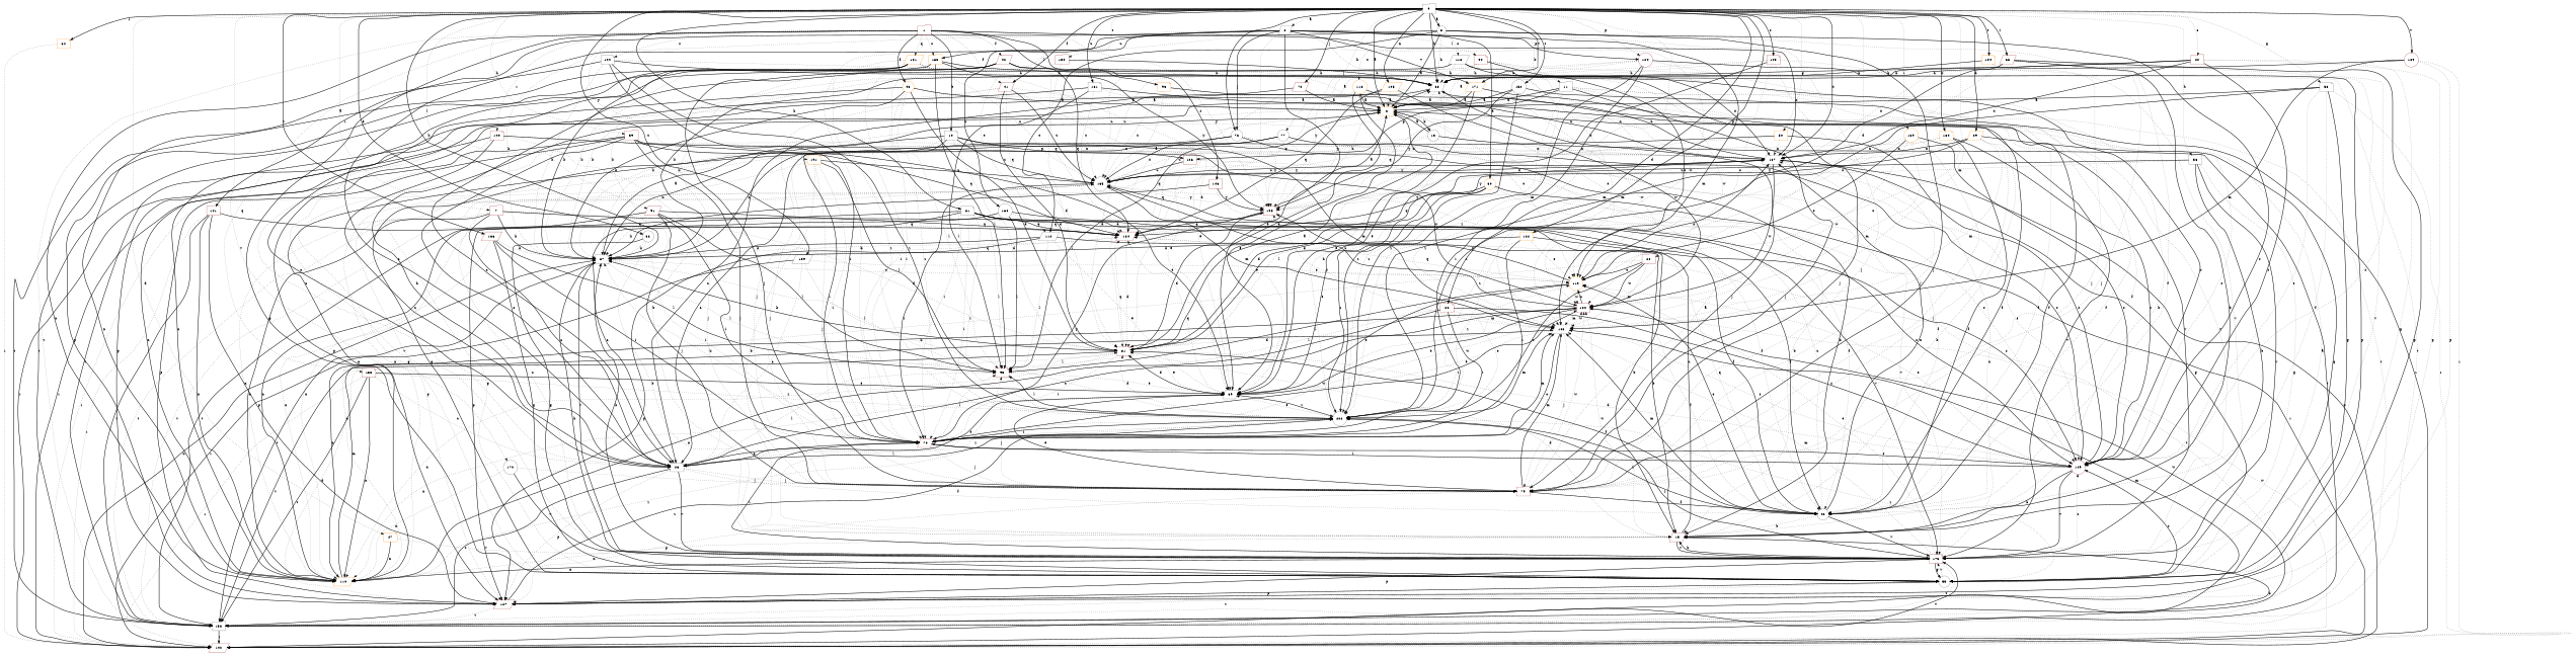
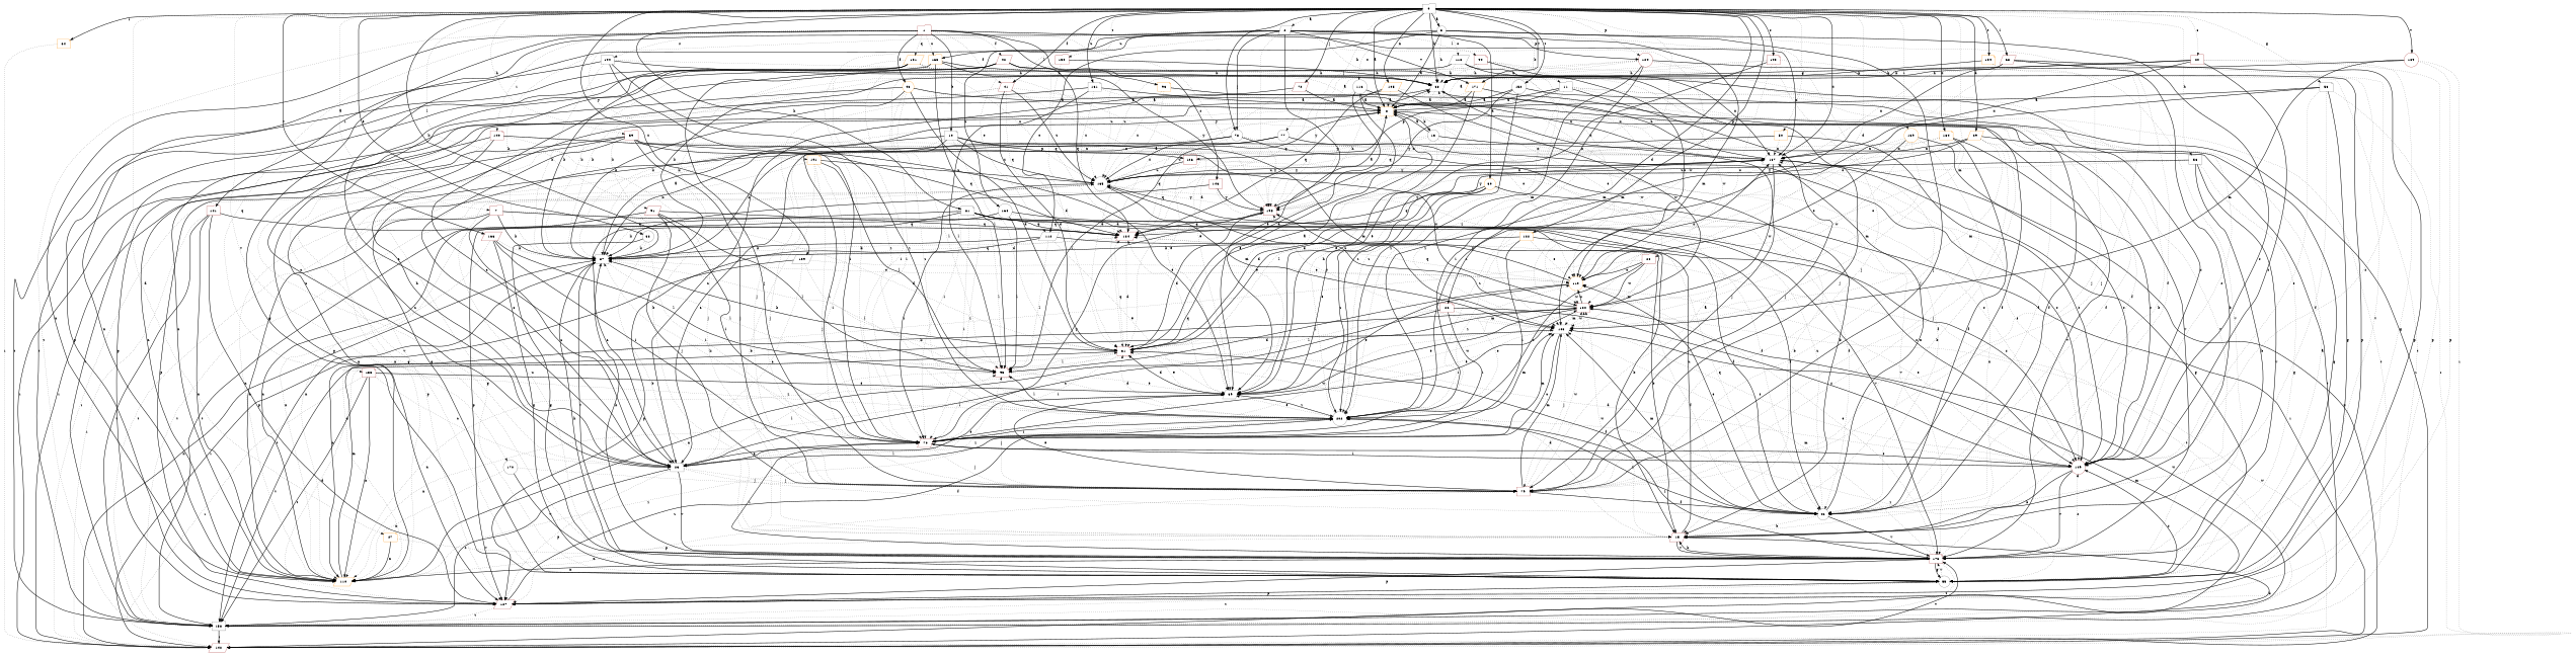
  strict digraph {
    node [color=brown shape=note]
    edge [style=bold]
    0 [color=gray40 shape=folder]
    2 [color=gray40 shape=parallelogram]
    3 [color=gray40 shape=circle]
    7 [shape=folder]
    8 [color=darkorange]
    20 [shape=folder]
    26
    27 [color=darkorange]
    28 [shape=folder]
    29 [color=darkorange shape=parallelogram]
    33 [color=gray40 shape=circle]
    41 [shape=parallelogram]
    50 [color=darkorange shape=folder]
    53 [color=gray40]
    56 [color=gray40 shape=folder]
    59 [shape=folder]
    63 [color=gray40 shape=parallelogram]
    64 [color=darkorange]
    68 [shape=parallelogram]
    72 [shape=parallelogram]
    77 [color=gray40 shape=circle]
    78 [color=gray40 shape=circle]
    81 [color=gray40]
    87 [color=gray40]
    91 [shape=parallelogram]
    103 [color=gray40 shape=parallelogram]
    105 [color=darkorange shape=parallelogram]
    122 [color=darkorange]
    124 [shape=circle]
    139 [color=darkorange shape=circle]
    143
    150 [shape=folder]
    152 [color=gray40 shape=circle]
    154 [color=darkorange]
    159 [color=gray40 shape=parallelogram]
    161 [color=gray40]
    166 [shape=parallelogram]
    169 [shape=circle]
    170 [color=gray40 shape=circle]
    171 [color=darkorange shape=parallelogram]
    184 [color=darkorange]
    187 [color=gray40 shape=parallelogram]
    202 [color=gray40 shape=circle]
    163 [color=darkorange shape=folder]
    30 [color=darkorange shape=circle]
    31
    39 [color=gray40 shape=parallelogram]
    70 [shape=parallelogram]
    79 [shape=folder]
    94
    112 [color=gray40 shape=parallelogram]
    141 [shape=folder]
    164 [color=gray40 shape=circle]
    11 [color=gray40 shape=folder]
    23 [color=gray40]
    46 [color=gray40 shape=circle]
-   116 [color=darkorange shape=circle]
+   116 [color=gray40 shape=circle]
    118 [color=gray40 shape=parallelogram]
    149 [shape=circle]
    110 [color=darkorange shape=parallelogram]
    158 [color=gray40 shape=folder]
    134 [shape=parallelogram]
    13 [color=gray40 shape=circle]
    95
    173
    55 [color=gray40 shape=circle]
    127 [shape=parallelogram]
    180
    119 [color=darkorange shape=circle]
    195
    15 [shape=parallelogram]
    165 [color=gray40 shape=circle]
    142 [shape=parallelogram]
    1 [shape=folder]
    10 [color=gray40]
    42 [shape=parallelogram]
    43 [color=darkorange shape=circle]
    93 [color=darkorange]
    131 [color=darkorange shape=parallelogram]
    133
    140
    144 [color=gray40]
    146 [shape=folder]
    191 [color=darkorange]
    126 [shape=folder]
    0 -> 2 [label=a style=dotted]
    0 -> 3 [label=a]
    0 -> 7 [label=a style=dotted]
    0 -> 8 [label=a]
    0 -> 20 [label=c style=dotted]
    0 -> 26 [label=d]
    0 -> 27 [label=d style=dotted]
    0 -> 28 [label=d style=dotted]
    0 -> 29 [label=d]
    0 -> 33 [label=e]
    0 -> 41 [label=f]
    0 -> 50 [label=g style=dotted]
    0 -> 53 [label=g style=dotted]
    0 -> 56 [label=h style=dotted]
    0 -> 59 [label=h style=dotted]
    0 -> 63 [label=h]
    0 -> 64 [label=i]
    0 -> 68 [label=i]
    0 -> 72 [label=j]
    0 -> 77 [label=j style=dotted]
    0 -> 78 [label=j]
    0 -> 81 [label=k]
    0 -> 87 [label=k]
    0 -> 91 [label=l style=dotted]
    0 -> 103 [label=m style=dotted]
    0 -> 105 [label=n]
    0 -> 122 [label=p]
    0 -> 124 [label=p style=dotted]
    0 -> 139 [label=r style=dotted]
    0 -> 143 [label=s]
    0 -> 150 [label=t style=dotted]
    0 -> 152 [label=t]
    0 -> 154 [label=t]
    0 -> 159 [label=u]
    0 -> 161 [label=u]
    0 -> 166 [label=v]
    0 -> 169 [label=v]
    0 -> 170 [label=v style=dotted]
    0 -> 171 [label=v]
    0 -> 184 [label=x]
    0 -> 187 [label=x]
    0 -> 202 [label=z style=dotted]
    2 -> 63 [label=h style=dotted]
    2 -> 78 [label=j]
    2 -> 87 [label=k style=dotted]
    2 -> 103 [label=m]
    2 -> 124 [label=p]
    2 -> 171 [label=v]
    2 -> 163 [label=u]
    2 -> 30 [label=d]
    2 -> 31 [label=d style=dotted]
    2 -> 39 [label=e]
    2 -> 70 [label=i style=dotted]
    2 -> 79 [label=j style=dotted]
    2 -> 94 [label=l style=dotted]
    2 -> 112 [label=o style=dotted]
    2 -> 141 [label=r]
    2 -> 164 [label=u]
    3 -> 8 [label=a]
    3 -> 63 [label=h style=dotted]
    3 -> 79 [label=j]
    3 -> 112 [label=o]
    3 -> 11 [label=b style=dotted]
    3 -> 23 [label=c]
    3 -> 46 [label=f style=dotted]
    3 -> 116 [label=o style=dotted]
    3 -> 118 [label=o style=dotted]
    3 -> 149 [label=s]
    7 -> 87 [label=k]
    7 -> 31 [label=d style=dotted]
    7 -> 23 [label=c]
    7 -> 46 [label=f]
    7 -> 110 [label=n]
    7 -> 158 [label=t style=dotted]
    7 -> 134 [label=q style=dotted]
    8 -> 187 [label=x style=dotted]
    8 -> 13 [label=b]
    8 -> 95 [label=l]
    8 -> 173 [label=v]
    20 -> 63 [label=h]
    20 -> 87 [label=k]
    20 -> 187 [label=x]
    20 -> 149 [label=s]
    20 -> 55 [label=g style=dotted]
    20 -> 127 [label=p style=dotted]
    26 -> 103 [label=m style=dotted]
    26 -> 70 [label=i]
    26 -> 149 [label=s]
    26 -> 110 [label=n]
    26 -> 95 [label=l style=dotted]
    27 -> 110 [label=n]
    27 -> 173 [label=v style=dotted]
    28 -> 103 [label=m style=dotted]
    28 -> 202 [label=z]
    28 -> 110 [label=n style=dotted]
    28 -> 158 [label=t style=dotted]
    28 -> 180 [label=w]
    28 -> 119 [label=o]
    29 -> 103 [label=m style=dotted]
    29 -> 187 [label=x]
    29 -> 31 [label=d]
    29 -> 79 [label=j style=dotted]
    29 -> 55 [label=g]
    29 -> 195 [label=y style=dotted]
    29 -> 15 [label=b style=dotted]
    33 -> 87 [label=k style=dotted]
    33 -> 70 [label=i style=dotted]
    33 -> 55 [label=g]
    33 -> 15 [label=b style=dotted]
    41 -> 8 [label=a style=dotted]
    41 -> 31 [label=d]
    41 -> 39 [label=e style=dotted]
    41 -> 79 [label=j style=dotted]
    41 -> 23 [label=c style=dotted]
    41 -> 134 [label=q style=dotted]
    41 -> 165 [label=u]
    50 -> 187 [label=x style=dotted]
    50 -> 149 [label=s]
    50 -> 110 [label=n]
    50 -> 95 [label=l style=dotted]
    53 -> 8 [label=a]
    53 -> 202 [label=z]
    53 -> 46 [label=f style=dotted]
    53 -> 149 [label=s style=dotted]
    53 -> 55 [label=g]
    53 -> 142 [label=r style=dotted]
    56 -> 173 [label=v]
    56 -> 55 [label=g style=dotted]
    56 -> 195 [label=y style=dotted]
    56 -> 15 [label=b]
    56 -> 165 [label=u]
    59 -> 187 [label=x style=dotted]
    59 -> 39 [label=e]
    59 -> 79 [label=j]
    59 -> 23 [label=c]
    59 -> 149 [label=s style=dotted]
    59 -> 55 [label=g style=dotted]
    59 -> 127 [label=p]
    59 -> 180 [label=w]
    59 -> 142 [label=r]
    63 -> 8 [label=a style=dotted]
    63 -> 79 [label=j]
    63 -> 127 [label=p]
    63 -> 119 [label=o style=dotted]
    64 -> 142 [label=r style=dotted]
    68 -> 63 [label=h style=dotted]
    68 -> 187 [label=x style=dotted]
    68 -> 202 [label=z]
    68 -> 79 [label=j style=dotted]
    68 -> 149 [label=s style=dotted]
    68 -> 127 [label=p]
    68 -> 119 [label=o style=dotted]
    68 -> 15 [label=b]
    72 -> 8 [label=a]
    72 -> 187 [label=x style=dotted]
    72 -> 31 [label=d style=dotted]
    72 -> 110 [label=n]
    77 -> 87 [label=k]
    77 -> 187 [label=x style=dotted]
    77 -> 23 [label=c]
    77 -> 149 [label=s]
    77 -> 195 [label=y style=dotted]
    78 -> 87 [label=k]
    78 -> 187 [label=x style=dotted]
    78 -> 134 [label=q style=dotted]
    78 -> 195 [label=y style=dotted]
    78 -> 15 [label=b]
    78 -> 165 [label=u]
    81 -> 202 [label=z style=dotted]
    81 -> 70 [label=i style=dotted]
    81 -> 23 [label=c]
    81 -> 46 [label=f]
    81 -> 149 [label=s]
    81 -> 158 [label=t]
    81 -> 134 [label=q]
    81 -> 95 [label=l style=dotted]
    81 -> 15 [label=b]
    87 -> 8 [label=a]
    87 -> 158 [label=t]
    87 -> 134 [label=q style=dotted]
    87 -> 95 [label=l style=dotted]
    87 -> 173 [label=v]
    87 -> 119 [label=o style=dotted]
    91 -> 87 [label=k style=dotted]
    91 -> 70 [label=i]
    91 -> 79 [label=j]
    91 -> 110 [label=n]
    91 -> 158 [label=t style=dotted]
    91 -> 134 [label=q]
    91 -> 95 [label=l]
    103 -> 31 [label=d style=dotted]
    103 -> 39 [label=e style=dotted]
    103 -> 79 [label=j style=dotted]
    103 -> 23 [label=c]
    103 -> 149 [label=s style=dotted]
    103 -> 180 [label=w style=dotted]
    103 -> 195 [label=y style=dotted]
    105 -> 8 [label=a style=dotted]
    105 -> 23 [label=c]
    105 -> 149 [label=s style=dotted]
    105 -> 134 [label=q]
    105 -> 180 [label=w]
    122 -> 87 [label=k]
    122 -> 202 [label=z style=dotted]
    122 -> 70 [label=i]
    122 -> 149 [label=s]
    122 -> 119 [label=o style=dotted]
    124 -> 8 [label=a style=dotted]
    124 -> 63 [label=h style=dotted]
    124 -> 202 [label=z]
    124 -> 70 [label=i]
    124 -> 127 [label=p]
    124 -> 15 [label=b style=dotted]
    124 -> 165 [label=u style=dotted]
    139 -> 103 [label=m style=dotted]
    139 -> 187 [label=x style=dotted]
    139 -> 202 [label=z style=dotted]
    139 -> 79 [label=j style=dotted]
    139 -> 149 [label=s]
    139 -> 180 [label=w style=dotted]
    139 -> 119 [label=o]
    143 -> 63 [label=h style=dotted]
    143 -> 87 [label=k style=dotted]
    143 -> 39 [label=e]
    143 -> 79 [label=j style=dotted]
    143 -> 173 [label=v style=dotted]
    143 -> 119 [label=o style=dotted]
    150 -> 63 [label=h]
    150 -> 134 [label=q style=dotted]
    150 -> 15 [label=b style=dotted]
    152 -> 8 [label=a]
    152 -> 202 [label=z]
    152 -> 195 [label=y]
    152 -> 142 [label=r]
    154 -> 63 [label=h]
    154 -> 79 [label=j style=dotted]
    154 -> 173 [label=v style=dotted]
    159 -> 23 [label=c style=dotted]
    159 -> 95 [label=l style=dotted]
    159 -> 119 [label=o style=dotted]
    159 -> 142 [label=r]
    161 -> 8 [label=a style=dotted]
    161 -> 46 [label=f]
    161 -> 95 [label=l]
    161 -> 127 [label=p]
    161 -> 165 [label=u style=dotted]
    166 -> 87 [label=k style=dotted]
    166 -> 70 [label=i]
    166 -> 110 [label=n style=dotted]
    166 -> 95 [label=l]
    166 -> 55 [label=g]
    169 -> 63 [label=h]
    169 -> 103 [label=m]
    169 -> 127 [label=p style=dotted]
    169 -> 142 [label=r style=dotted]
    170 -> 79 [label=j style=dotted]
    170 -> 110 [label=n style=dotted]
    170 -> 173 [label=v]
    171 -> 8 [label=a]
    171 -> 87 [label=k style=dotted]
    171 -> 39 [label=e]
    171 -> 46 [label=f]
    171 -> 180 [label=w style=dotted]
    184 -> 187 [label=x style=dotted]
    184 -> 46 [label=f]
    184 -> 149 [label=s]
    184 -> 110 [label=n style=dotted]
    184 -> 119 [label=o style=dotted]
    187 -> 63 [label=h]
    187 -> 31 [label=d]
    187 -> 149 [label=s style=dotted]
    187 -> 55 [label=g]
    187 -> 180 [label=w]
    187 -> 165 [label=u]
    202 -> 63 [label=h style=dotted]
    202 -> 87 [label=k style=dotted]
    202 -> 103 [label=m]
    202 -> 31 [label=d style=dotted]
    202 -> 39 [label=e style=dotted]
    202 -> 70 [label=i]
    202 -> 95 [label=l]
    202 -> 119 [label=o style=dotted]
    163 -> 8 [label=a style=dotted]
    163 -> 63 [label=h]
    163 -> 87 [label=k style=dotted]
    163 -> 70 [label=i style=dotted]
    163 -> 79 [label=j]
    163 -> 95 [label=l]
    163 -> 195 [label=y]
    30 -> 202 [label=z]
    30 -> 39 [label=e]
    30 -> 46 [label=f style=dotted]
    30 -> 134 [label=q]
    30 -> 173 [label=v style=dotted]
    30 -> 195 [label=y style=dotted]
    30 -> 142 [label=r]
    31 -> 8 [label=a]
    31 -> 87 [label=k]
    31 -> 39 [label=e style=dotted]
    31 -> 70 [label=i style=dotted]
    31 -> 46 [label=f]
    31 -> 110 [label=n style=dotted]
    31 -> 158 [label=t]
    31 -> 134 [label=q style=dotted]
    31 -> 95 [label=l style=dotted]
    39 -> 202 [label=z]
    39 -> 31 [label=d]
    39 -> 79 [label=j style=dotted]
    39 -> 110 [label=n style=dotted]
    39 -> 134 [label=q style=dotted]
    39 -> 180 [label=w style=dotted]
    70 -> 87 [label=k style=dotted]
    70 -> 103 [label=m]
    70 -> 79 [label=j style=dotted]
    70 -> 23 [label=c]
    70 -> 149 [label=s]
    70 -> 95 [label=l style=dotted]
    70 -> 195 [label=y]
    79 -> 8 [label=a style=dotted]
    79 -> 103 [label=m]
    79 -> 39 [label=e]
    79 -> 46 [label=f]
    79 -> 127 [label=p style=dotted]
    79 -> 180 [label=w style=dotted]
    94 -> 63 [label=h style=dotted]
    94 -> 103 [label=m style=dotted]
    94 -> 187 [label=x]
    94 -> 70 [label=i style=dotted]
    94 -> 46 [label=f style=dotted]
    94 -> 158 [label=t style=dotted]
    94 -> 195 [label=y style=dotted]
    94 -> 165 [label=u style=dotted]
    112 -> 87 [label=k]
    112 -> 39 [label=e style=dotted]
    112 -> 95 [label=l style=dotted]
    112 -> 127 [label=p]
    112 -> 15 [label=b]
    141 -> 110 [label=n]
    141 -> 158 [label=t]
    141 -> 134 [label=q]
    141 -> 127 [label=p]
    141 -> 142 [label=r style=dotted]
    164 -> 110 [label=n style=dotted]
    164 -> 134 [label=q style=dotted]
    164 -> 95 [label=l]
    164 -> 173 [label=v]
    164 -> 127 [label=p]
    11 -> 8 [label=a]
    11 -> 87 [label=k style=dotted]
    11 -> 202 [label=z style=dotted]
    11 -> 79 [label=j]
    11 -> 46 [label=f style=dotted]
    11 -> 158 [label=t style=dotted]
    11 -> 134 [label=q style=dotted]
    11 -> 173 [label=v style=dotted]
    11 -> 126 [label=p]
    23 -> 63 [label=h]
    23 -> 202 [label=z style=dotted]
    23 -> 39 [label=e]
    23 -> 79 [label=j style=dotted]
    23 -> 46 [label=f style=dotted]
    23 -> 158 [label=t]
    23 -> 95 [label=l style=dotted]
    23 -> 173 [label=v]
    23 -> 127 [label=p style=dotted]
    23 -> 180 [label=w style=dotted]
    46 -> 103 [label=m]
    46 -> 187 [label=x]
    46 -> 202 [label=z]
    46 -> 134 [label=q style=dotted]
    46 -> 173 [label=v]
    46 -> 119 [label=o]
    46 -> 15 [label=b style=dotted]
    46 -> 165 [label=u style=dotted]
    116 -> 8 [label=a]
    116 -> 31 [label=d]
    116 -> 39 [label=e]
    116 -> 173 [label=v]
    116 -> 119 [label=o style=dotted]
    116 -> 195 [label=y style=dotted]
    118 -> 63 [label=h style=dotted]
    118 -> 87 [label=k style=dotted]
    118 -> 79 [label=j]
    118 -> 23 [label=c]
    118 -> 149 [label=s]
    118 -> 134 [label=q style=dotted]
    118 -> 180 [label=w style=dotted]
    149 -> 31 [label=d style=dotted]
    149 -> 70 [label=i]
    149 -> 173 [label=v]
    149 -> 119 [label=o style=dotted]
    149 -> 15 [label=b]
    110 -> 103 [label=m]
    110 -> 202 [label=z style=dotted]
    158 -> 103 [label=m]
    158 -> 180 [label=w]
    158 -> 142 [label=r]
    134 -> 87 [label=k style=dotted]
    134 -> 31 [label=d style=dotted]
    13 -> 8 [label=a]
    13 -> 187 [label=x style=dotted]
    13 -> 39 [label=e style=dotted]
    13 -> 70 [label=i style=dotted]
    13 -> 46 [label=f style=dotted]
    13 -> 158 [label=t]
    13 -> 195 [label=y style=dotted]
    13 -> 165 [label=u style=dotted]
    95 -> 39 [label=e style=dotted]
    173 -> 87 [label=k]
    173 -> 103 [label=m style=dotted]
    173 -> 187 [label=x style=dotted]
    173 -> 202 [label=z]
    173 -> 70 [label=i]
    173 -> 149 [label=s style=dotted]
    173 -> 110 [label=n]
    173 -> 158 [label=t style=dotted]
    173 -> 55 [label=g]
    173 -> 127 [label=p]
    173 -> 119 [label=o style=dotted]
    173 -> 15 [label=b]
    173 -> 165 [label=u style=dotted]
    55 -> 8 [label=a style=dotted]
    55 -> 87 [label=k]
    55 -> 202 [label=z style=dotted]
    55 -> 149 [label=s]
    55 -> 158 [label=t style=dotted]
    55 -> 173 [label=v style=dotted]
    55 -> 127 [label=p]
    127 -> 202 [label=z]
    127 -> 31 [label=d style=dotted]
    127 -> 158 [label=t style=dotted]
    180 -> 103 [label=m style=dotted]
    180 -> 39 [label=e]
    180 -> 70 [label=i]
    180 -> 23 [label=c]
    180 -> 46 [label=f style=dotted]
    180 -> 110 [label=n]
    180 -> 119 [label=o]
    180 -> 165 [label=u]
    119 -> 187 [label=x]
    119 -> 39 [label=e]
    119 -> 134 [label=q style=dotted]
    119 -> 95 [label=l]
    119 -> 180 [label=w style=dotted]
    119 -> 195 [label=y]
    195 -> 8 [label=a]
    195 -> 63 [label=h style=dotted]
    195 -> 31 [label=d]
    195 -> 134 [label=q]
    15 -> 31 [label=d style=dotted]
    15 -> 110 [label=n style=dotted]
    15 -> 95 [label=l style=dotted]
    15 -> 173 [label=v]
    15 -> 180 [label=w style=dotted]
    15 -> 165 [label=u]
    165 -> 8 [label=a style=dotted]
    165 -> 103 [label=m]
    165 -> 187 [label=x]
    165 -> 70 [label=i]
    165 -> 110 [label=n style=dotted]
    165 -> 55 [label=g style=dotted]
    165 -> 127 [label=p style=dotted]
    165 -> 195 [label=y style=dotted]
    142 -> 87 [label=k]
    142 -> 187 [label=x]
    142 -> 173 [label=v]
    142 -> 180 [label=w style=dotted]
    142 -> 15 [label=b]
    1 -> 41 [label=f style=dotted]
    1 -> 187 [label=x]
    1 -> 163 [label=u style=dotted]
    1 -> 110 [label=n]
    1 -> 158 [label=t style=dotted]
    1 -> 55 [label=g]
    1 -> 180 [label=w style=dotted]
    1 -> 195 [label=y style=dotted]
    1 -> 10 [label=b]
    1 -> 42 [label=f style=dotted]
    1 -> 43 [label=f]
    1 -> 93 [label=l]
    1 -> 131 [label=q style=dotted]
    1 -> 133 [label=q style=dotted]
    1 -> 140 [label=r style=dotted]
    1 -> 144 [label=s style=dotted]
    1 -> 146 [label=s]
    1 -> 191 [label=y style=dotted]
    10 -> 103 [label=m]
    10 -> 31 [label=d style=dotted]
    10 -> 70 [label=i]
    10 -> 79 [label=j style=dotted]
    10 -> 55 [label=g]
    10 -> 165 [label=u]
    10 -> 126 [label=p]
    42 -> 63 [label=h style=dotted]
    42 -> 31 [label=d style=dotted]
    42 -> 23 [label=c]
    42 -> 110 [label=n]
    42 -> 158 [label=t]
    42 -> 134 [label=q]
    42 -> 119 [label=o]
    43 -> 8 [label=a]
    43 -> 87 [label=k]
    43 -> 202 [label=z style=dotted]
    43 -> 31 [label=d]
    43 -> 46 [label=f style=dotted]
    43 -> 158 [label=t]
    43 -> 95 [label=l style=dotted]
    93 -> 8 [label=a style=dotted]
    93 -> 187 [label=x]
    93 -> 31 [label=d style=dotted]
    93 -> 165 [label=u style=dotted]
    131 -> 63 [label=h style=dotted]
    131 -> 87 [label=k]
    131 -> 103 [label=m style=dotted]
    131 -> 202 [label=z style=dotted]
    131 -> 39 [label=e style=dotted]
    131 -> 158 [label=t]
    131 -> 127 [label=p]
    131 -> 165 [label=u style=dotted]
    133 -> 202 [label=z style=dotted]
    133 -> 39 [label=e]
    133 -> 23 [label=c style=dotted]
    133 -> 110 [label=n]
    133 -> 158 [label=t]
    133 -> 142 [label=r style=dotted]
    140 -> 187 [label=x style=dotted]
    140 -> 79 [label=j style=dotted]
    140 -> 23 [label=c]
    140 -> 134 [label=q]
    140 -> 173 [label=v style=dotted]
    140 -> 142 [label=r]
    144 -> 63 [label=h]
    144 -> 87 [label=k style=dotted]
    144 -> 103 [label=m style=dotted]
    144 -> 202 [label=z]
    144 -> 70 [label=i]
    144 -> 110 [label=n]
    146 -> 87 [label=k]
    146 -> 46 [label=f style=dotted]
    146 -> 195 [label=y]
    191 -> 70 [label=i style=dotted]
    191 -> 79 [label=j style=dotted]
    191 -> 95 [label=l]
    191 -> 15 [label=b style=dotted]
    191 -> 165 [label=u]
    191 -> 142 [label=r style=dotted]
    126 -> 134 [label=q style=dotted]
    126 -> 15 [label=b style=dotted]
    126 -> 165 [label=u]
  }
